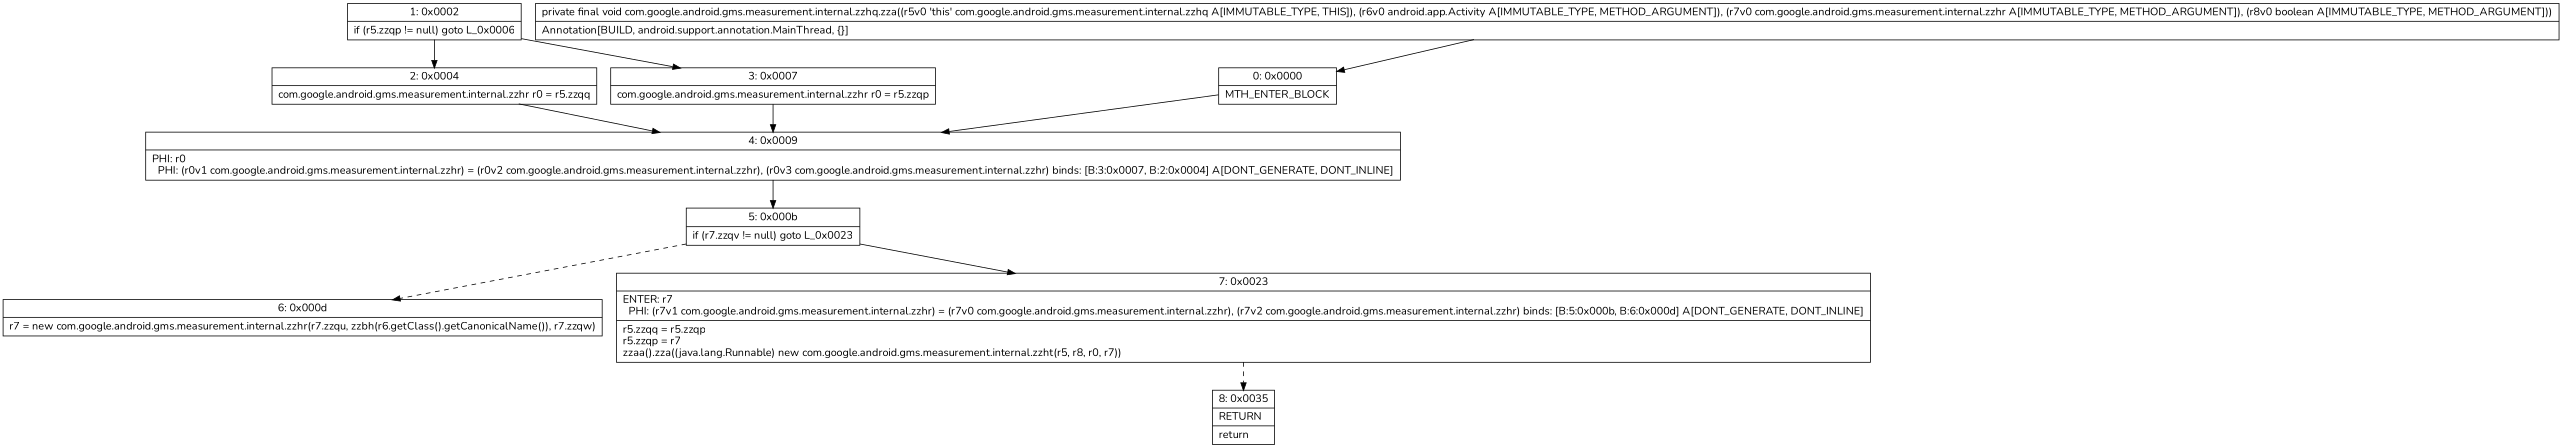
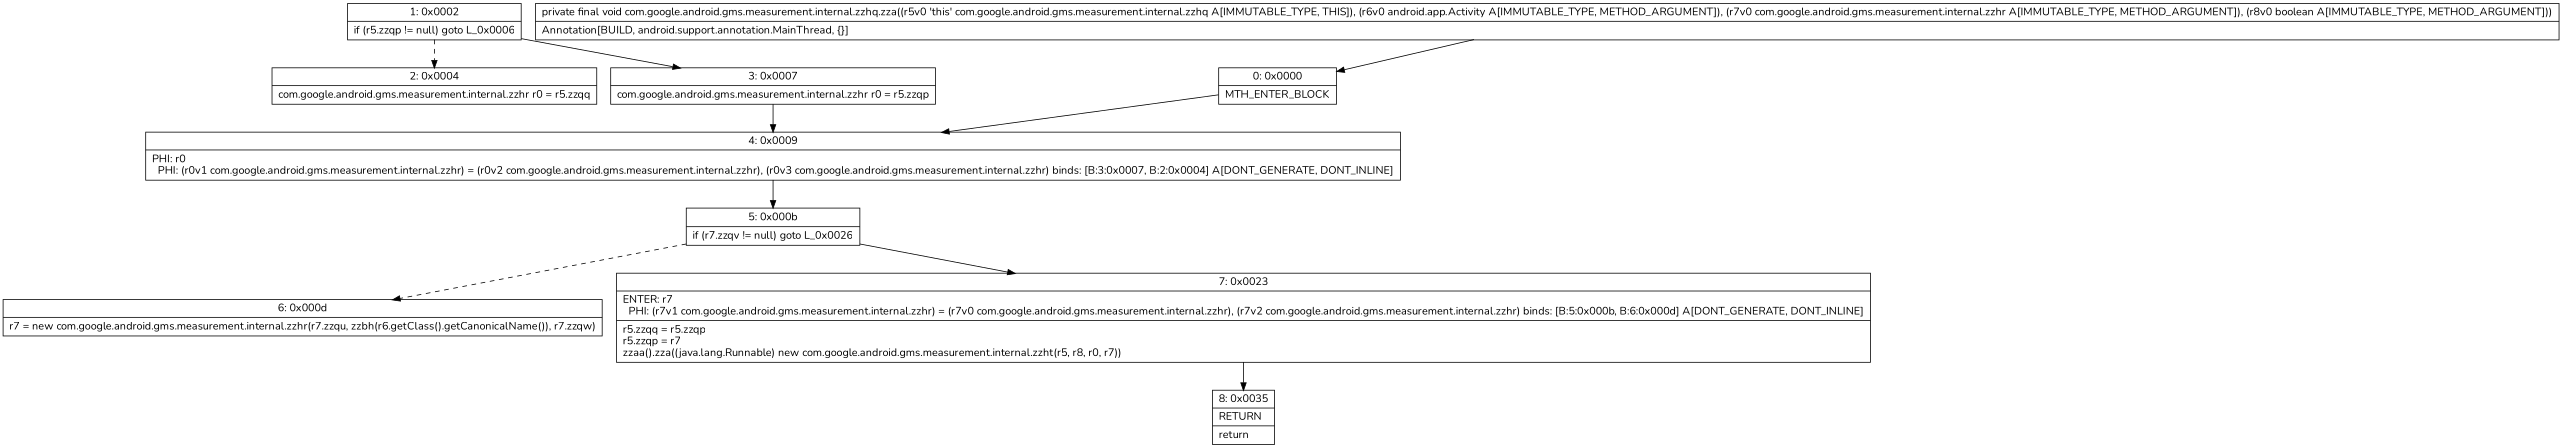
  digraph {
    fontname=Nunito
    node [fontname=Nunito shape=record]
    edge [fontname=Nunito]
    n1 [label="{0\:\ 0x0000|MTH_ENTER_BLOCK\l}"]
    n2 [label="{4\:\ 0x0009|PHI: r0 \l  PHI: (r0v1 com.google.android.gms.measurement.internal.zzhr) = (r0v2 com.google.android.gms.measurement.internal.zzhr), (r0v3 com.google.android.gms.measurement.internal.zzhr) binds: [B:3:0x0007, B:2:0x0004] A[DONT_GENERATE, DONT_INLINE]\l}"]
    n3 [label="{1\:\ 0x0002|if (r5.zzqp != null) goto L_0x0006\l}"]
    n4 [label="{2\:\ 0x0004|com.google.android.gms.measurement.internal.zzhr r0 = r5.zzqq\l}"]
    n5 [label="{3\:\ 0x0007|com.google.android.gms.measurement.internal.zzhr r0 = r5.zzqp\l}"]
-   n6 [label="{5\:\ 0x000b|if (r7.zzqv != null) goto L_0x0023\l}"]
+   n6 [label="{5\:\ 0x000b|if (r7.zzqv != null) goto L_0x0026\l}"]
    n7 [label="{6\:\ 0x000d|r7 = new com.google.android.gms.measurement.internal.zzhr(r7.zzqu, zzbh(r6.getClass().getCanonicalName()), r7.zzqw)\l}"]
    n8 [label="{7\:\ 0x0023|ENTER: r7 \l  PHI: (r7v1 com.google.android.gms.measurement.internal.zzhr) = (r7v0 com.google.android.gms.measurement.internal.zzhr), (r7v2 com.google.android.gms.measurement.internal.zzhr) binds: [B:5:0x000b, B:6:0x000d] A[DONT_GENERATE, DONT_INLINE]\l|r5.zzqq = r5.zzqp\lr5.zzqp = r7\lzzaa().zza((java.lang.Runnable) new com.google.android.gms.measurement.internal.zzht(r5, r8, r0, r7))\l}"]
    n9 [label="{8\:\ 0x0035|RETURN\l|return\l}"]
    n10 [label="{private final void com.google.android.gms.measurement.internal.zzhq.zza((r5v0 'this' com.google.android.gms.measurement.internal.zzhq A[IMMUTABLE_TYPE, THIS]), (r6v0 android.app.Activity A[IMMUTABLE_TYPE, METHOD_ARGUMENT]), (r7v0 com.google.android.gms.measurement.internal.zzhr A[IMMUTABLE_TYPE, METHOD_ARGUMENT]), (r8v0 boolean A[IMMUTABLE_TYPE, METHOD_ARGUMENT]))  | Annotation[BUILD, android.support.annotation.MainThread, \{\}]\l}"]
    n1 -> n2
    n2 -> n6
-   n3 -> n4 [style=solid]
+   n3 -> n4 [style=dashed]
    n3 -> n5
-   n4 -> n2
    n5 -> n2
    n6 -> n7 [style=dashed]
    n6 -> n8
-   n8 -> n9 [style=dashed]
+   n8 -> n9
    n10 -> n1
  }
